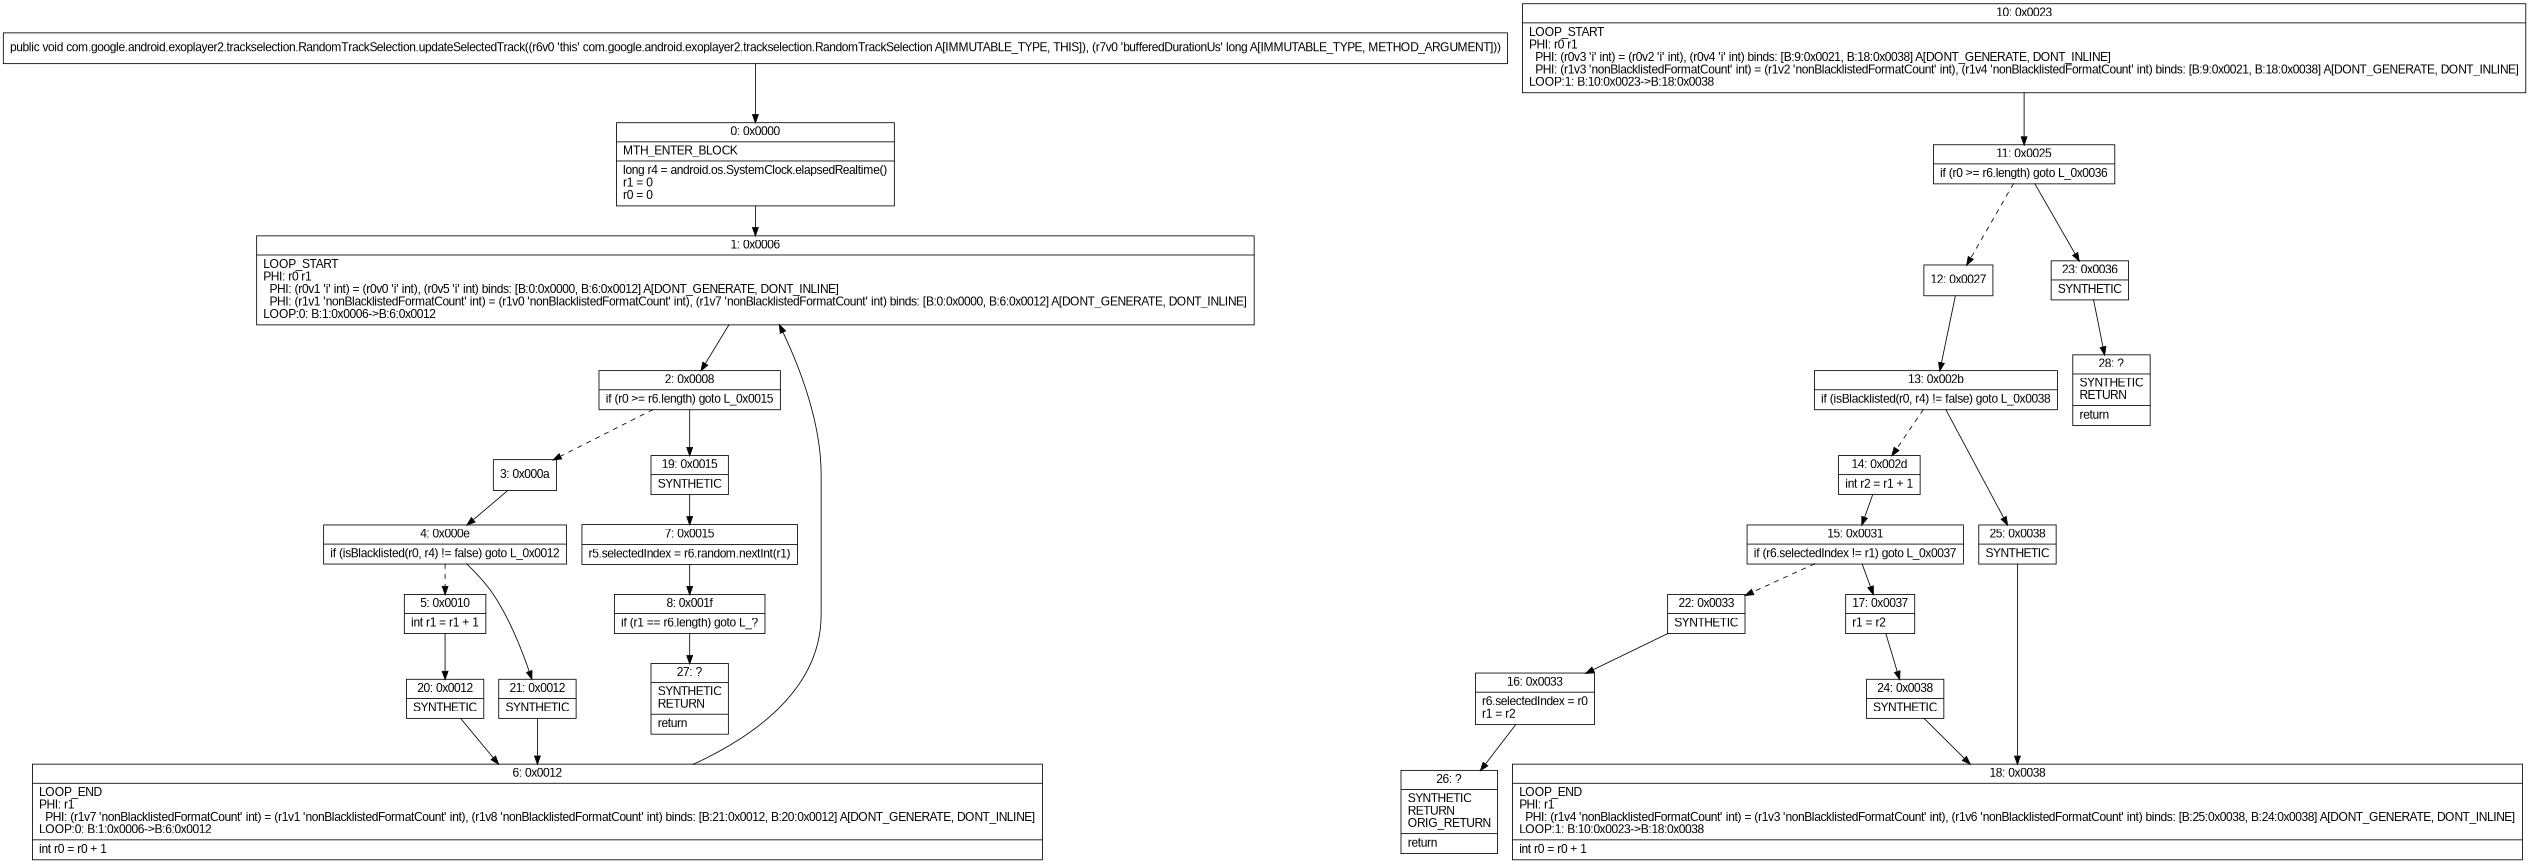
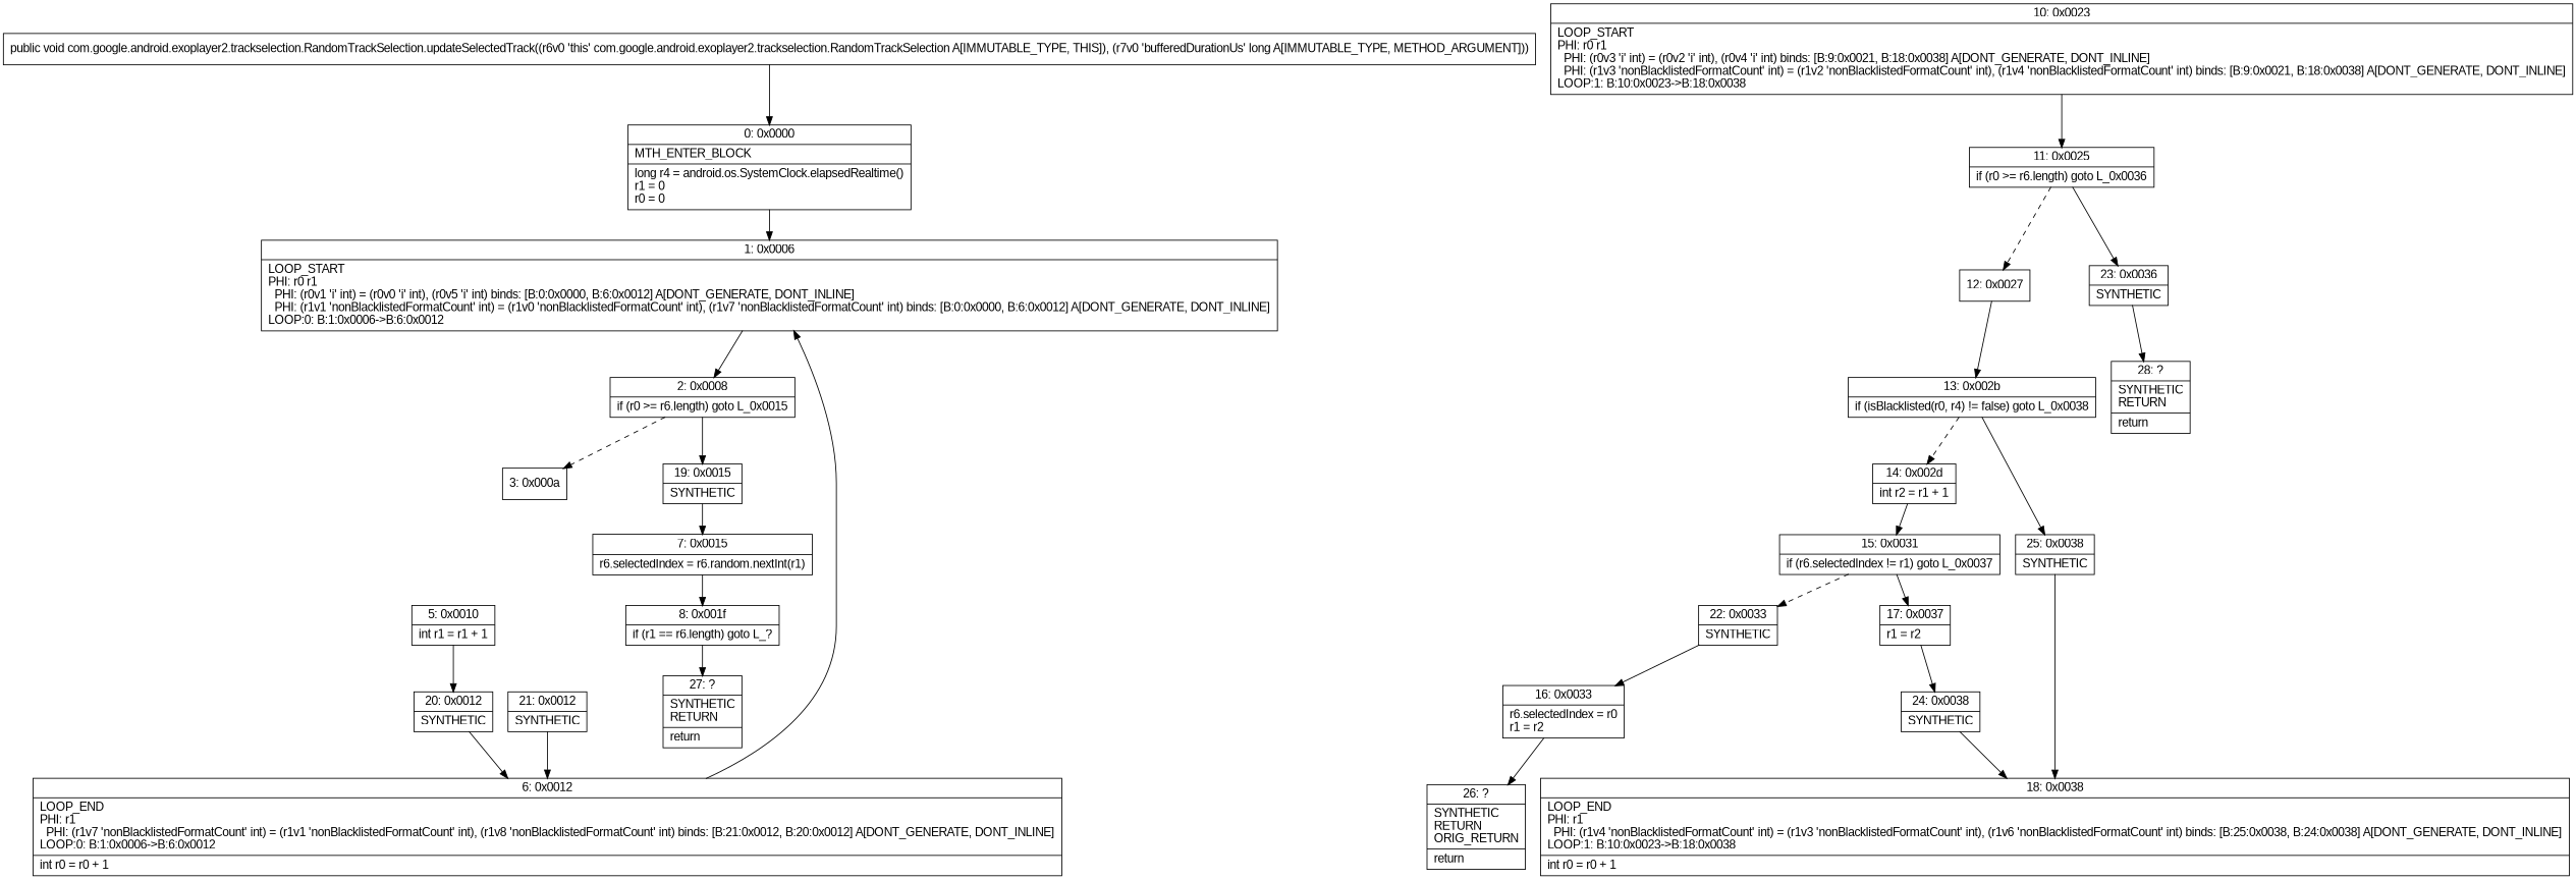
  digraph {
    fontname="Liberation Sans"
    node [fontname="Liberation Sans" shape=record]
    edge [fontname="Liberation Sans"]
    n1 [label="{0\:\ 0x0000|MTH_ENTER_BLOCK\l|long r4 = android.os.SystemClock.elapsedRealtime()\lr1 = 0\lr0 = 0\l}"]
    n2 [label="{1\:\ 0x0006|LOOP_START\lPHI: r0 r1 \l  PHI: (r0v1 'i' int) = (r0v0 'i' int), (r0v5 'i' int) binds: [B:0:0x0000, B:6:0x0012] A[DONT_GENERATE, DONT_INLINE]\l  PHI: (r1v1 'nonBlacklistedFormatCount' int) = (r1v0 'nonBlacklistedFormatCount' int), (r1v7 'nonBlacklistedFormatCount' int) binds: [B:0:0x0000, B:6:0x0012] A[DONT_GENERATE, DONT_INLINE]\lLOOP:0: B:1:0x0006\-\>B:6:0x0012\l}"]
    n3 [label="{2\:\ 0x0008|if (r0 \>= r6.length) goto L_0x0015\l}"]
    n4 [label="{3\:\ 0x000a}"]
    n5 [label="{19\:\ 0x0015|SYNTHETIC\l}"]
-   n6 [label="{4\:\ 0x000e|if (isBlacklisted(r0, r4) != false) goto L_0x0012\l}"]
-   n7 [label="{7\:\ 0x0015|r5.selectedIndex = r6.random.nextInt(r1)\l}"]
+   n7 [label="{7\:\ 0x0015|r6.selectedIndex = r6.random.nextInt(r1)\l}"]
    n8 [label="{5\:\ 0x0010|int r1 = r1 + 1\l}"]
    n9 [label="{21\:\ 0x0012|SYNTHETIC\l}"]
    n10 [label="{20\:\ 0x0012|SYNTHETIC\l}"]
    n11 [label="{6\:\ 0x0012|LOOP_END\lPHI: r1 \l  PHI: (r1v7 'nonBlacklistedFormatCount' int) = (r1v1 'nonBlacklistedFormatCount' int), (r1v8 'nonBlacklistedFormatCount' int) binds: [B:21:0x0012, B:20:0x0012] A[DONT_GENERATE, DONT_INLINE]\lLOOP:0: B:1:0x0006\-\>B:6:0x0012\l|int r0 = r0 + 1\l}"]
    n12 [label="{8\:\ 0x001f|if (r1 == r6.length) goto L_?\l}"]
    n13 [label="{27\:\ ?|SYNTHETIC\lRETURN\l|return\l}"]
    n14 [label="{10\:\ 0x0023|LOOP_START\lPHI: r0 r1 \l  PHI: (r0v3 'i' int) = (r0v2 'i' int), (r0v4 'i' int) binds: [B:9:0x0021, B:18:0x0038] A[DONT_GENERATE, DONT_INLINE]\l  PHI: (r1v3 'nonBlacklistedFormatCount' int) = (r1v2 'nonBlacklistedFormatCount' int), (r1v4 'nonBlacklistedFormatCount' int) binds: [B:9:0x0021, B:18:0x0038] A[DONT_GENERATE, DONT_INLINE]\lLOOP:1: B:10:0x0023\-\>B:18:0x0038\l}"]
    n15 [label="{11\:\ 0x0025|if (r0 \>= r6.length) goto L_0x0036\l}"]
    n16 [label="{12\:\ 0x0027}"]
    n17 [label="{23\:\ 0x0036|SYNTHETIC\l}"]
    n18 [label="{13\:\ 0x002b|if (isBlacklisted(r0, r4) != false) goto L_0x0038\l}"]
    n19 [label="{28\:\ ?|SYNTHETIC\lRETURN\l|return\l}"]
    n20 [label="{14\:\ 0x002d|int r2 = r1 + 1\l}"]
    n21 [label="{25\:\ 0x0038|SYNTHETIC\l}"]
    n22 [label="{15\:\ 0x0031|if (r6.selectedIndex != r1) goto L_0x0037\l}"]
    n23 [label="{18\:\ 0x0038|LOOP_END\lPHI: r1 \l  PHI: (r1v4 'nonBlacklistedFormatCount' int) = (r1v3 'nonBlacklistedFormatCount' int), (r1v6 'nonBlacklistedFormatCount' int) binds: [B:25:0x0038, B:24:0x0038] A[DONT_GENERATE, DONT_INLINE]\lLOOP:1: B:10:0x0023\-\>B:18:0x0038\l|int r0 = r0 + 1\l}"]
    n24 [label="{17\:\ 0x0037|r1 = r2\l}"]
    n25 [label="{22\:\ 0x0033|SYNTHETIC\l}"]
    n26 [label="{24\:\ 0x0038|SYNTHETIC\l}"]
    n27 [label="{16\:\ 0x0033|r6.selectedIndex = r0\lr1 = r2\l}"]
    n28 [label="{26\:\ ?|SYNTHETIC\lRETURN\lORIG_RETURN\l|return\l}"]
    n29 [label="{public void com.google.android.exoplayer2.trackselection.RandomTrackSelection.updateSelectedTrack((r6v0 'this' com.google.android.exoplayer2.trackselection.RandomTrackSelection A[IMMUTABLE_TYPE, THIS]), (r7v0 'bufferedDurationUs' long A[IMMUTABLE_TYPE, METHOD_ARGUMENT])) }"]
    n1 -> n2
    n2 -> n3
    n3 -> n4 [style=dashed]
    n3 -> n5
-   n4 -> n6
    n5 -> n7
-   n6 -> n8 [style=dashed]
-   n6 -> n9
    n7 -> n12
    n8 -> n10
    n9 -> n11
    n10 -> n11
    n11 -> n2
    n12 -> n13
    n14 -> n15
    n15 -> n16 [style=dashed]
    n15 -> n17
    n16 -> n18
    n17 -> n19
    n18 -> n20 [style=dashed]
    n18 -> n21
    n20 -> n22
    n21 -> n23
    n22 -> n24
    n22 -> n25 [style=dashed]
    n24 -> n26
    n25 -> n27
    n26 -> n23
    n27 -> n28
    n29 -> n1
  }
